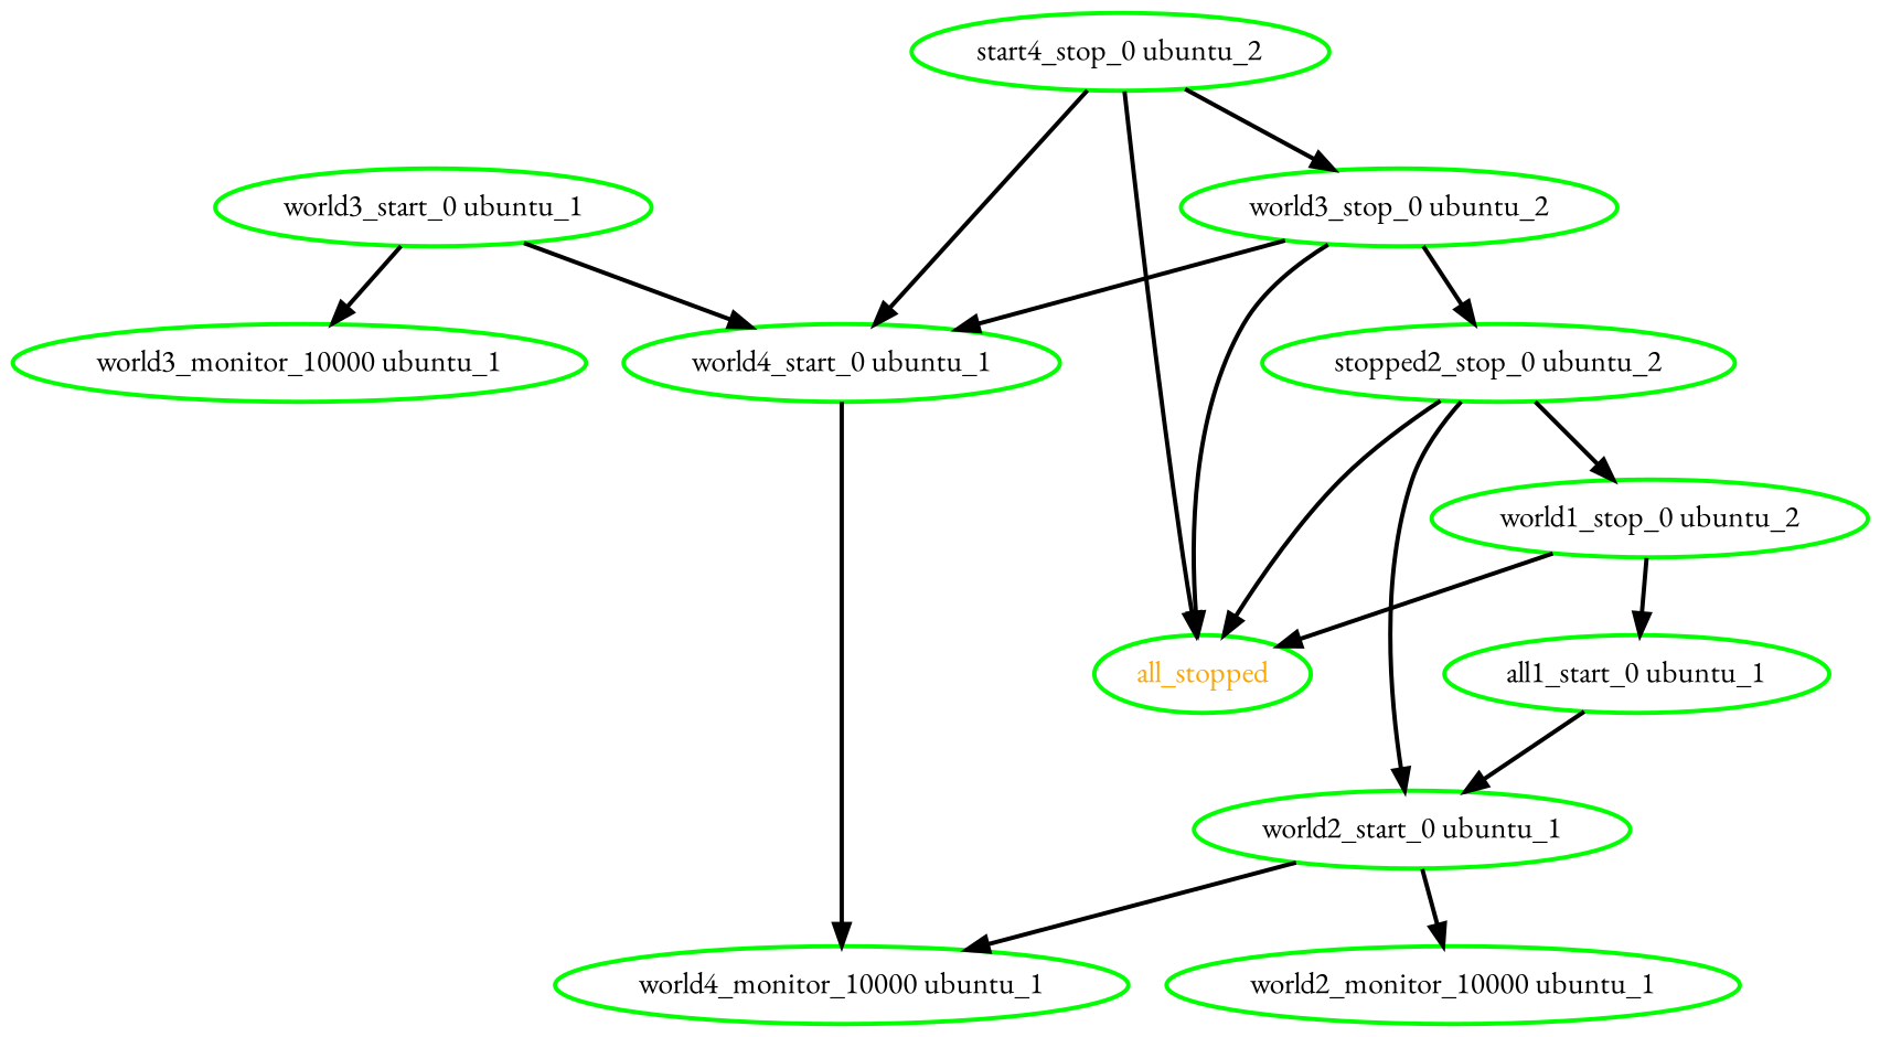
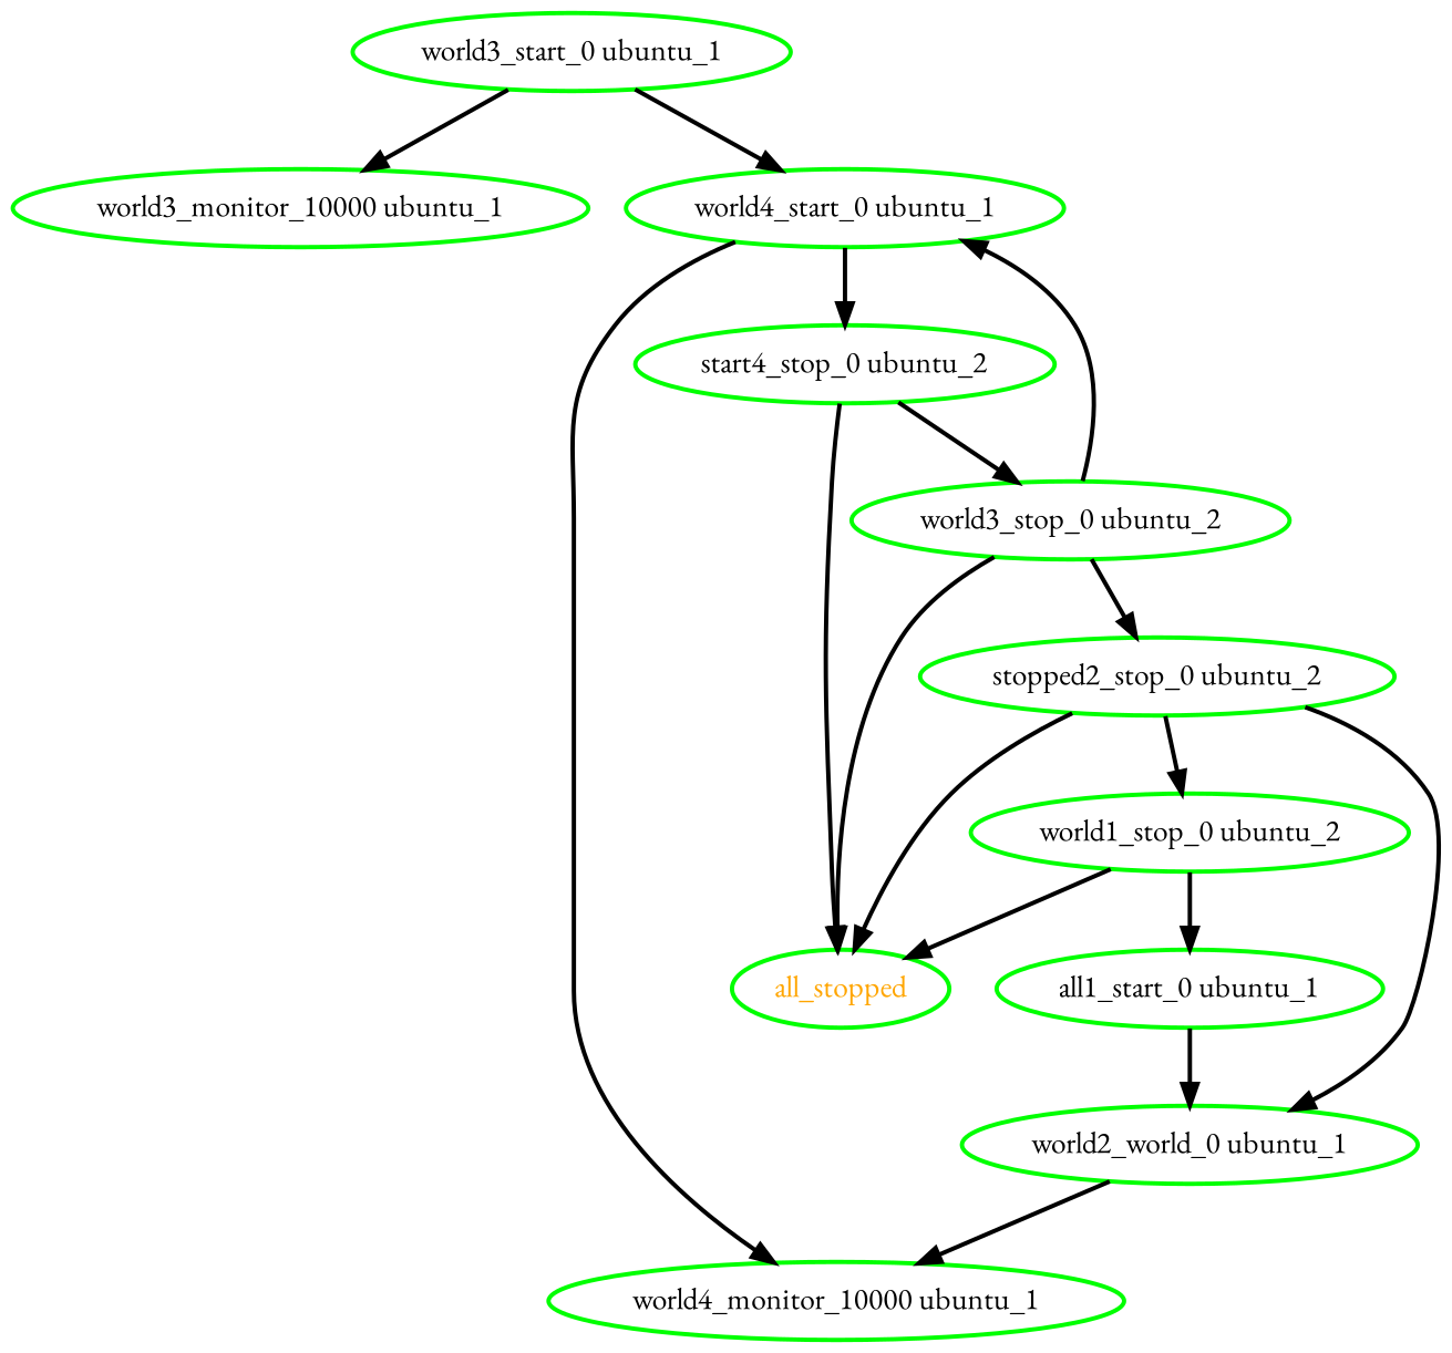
  digraph {
    fontname="EB Garamond"
    node [color=green fontcolor=black fontname="EB Garamond" style=bold]
    edge [fontname="EB Garamond" style=bold]
    all_stopped [fontcolor=orange]
    n2 [label="all1_start_0 ubuntu_1"]
-   "world2_start_0 ubuntu_1"
-   "world2_monitor_10000 ubuntu_1"
+   "world2_start_0 ubuntu_1" [label="world2_world_0 ubuntu_1"]
    "world4_monitor_10000 ubuntu_1"
    "world3_start_0 ubuntu_1"
    "world3_monitor_10000 ubuntu_1"
    "world4_start_0 ubuntu_1"
    "world1_stop_0 ubuntu_2"
    n10 [label="stopped2_stop_0 ubuntu_2"]
    "world3_stop_0 ubuntu_2"
    n12 [label="start4_stop_0 ubuntu_2"]
    n2 -> "world2_start_0 ubuntu_1"
-   "world2_start_0 ubuntu_1" -> "world2_monitor_10000 ubuntu_1"
    "world2_start_0 ubuntu_1" -> "world4_monitor_10000 ubuntu_1"
    "world3_start_0 ubuntu_1" -> "world3_monitor_10000 ubuntu_1"
    "world3_start_0 ubuntu_1" -> "world4_start_0 ubuntu_1"
    "world4_start_0 ubuntu_1" -> "world4_monitor_10000 ubuntu_1"
    "world1_stop_0 ubuntu_2" -> all_stopped
    "world1_stop_0 ubuntu_2" -> n2
    n10 -> all_stopped
    n10 -> "world2_start_0 ubuntu_1"
    n10 -> "world1_stop_0 ubuntu_2"
    "world3_stop_0 ubuntu_2" -> all_stopped
    "world3_stop_0 ubuntu_2" -> "world4_start_0 ubuntu_1"
    "world3_stop_0 ubuntu_2" -> n10
    n12 -> all_stopped
-   n12 -> "world4_start_0 ubuntu_1"
+   "world4_start_0 ubuntu_1" -> n12
    n12 -> "world3_stop_0 ubuntu_2"
  }
